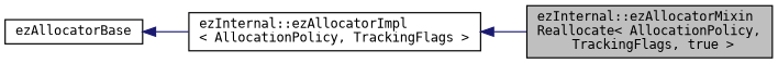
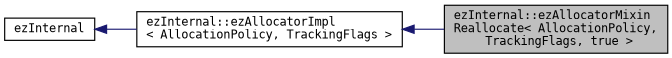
  digraph {
    rankdir=LR
    fontname="DejaVu Sans Mono"
    node [color=black fillcolor=white fontname="DejaVu Sans Mono" fontsize=10 shape=record style=filled]
    edge [color=midnightblue dir=back fontname="DejaVu Sans Mono" fontsize=10 labelfontname=Helvetica labelfontsize=10 style=solid]
    n1 [fillcolor=grey75 fontcolor=black height=0.2 label="ezInternal::ezAllocatorMixin\lReallocate\< AllocationPolicy,\l TrackingFlags, true \>" width=0.4]
    n2 [height=0.2 label="ezInternal::ezAllocatorImpl\l\< AllocationPolicy, TrackingFlags \>" width=0.4]
-   n3 [height=0.2 label=ezAllocatorBase width=0.4]
+   n3 [height=0.2 label=ezInternal width=0.4]
    n2 -> n1
    n3 -> n2
  }
